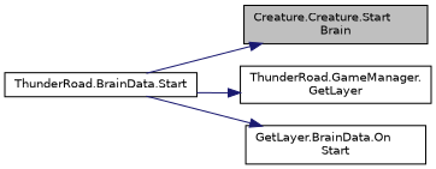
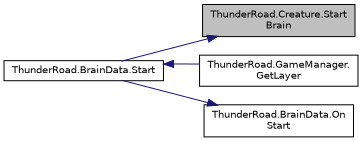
  digraph {
    rankdir=LR
    node [color=black fillcolor=white fontname=Helvetica fontsize=10 shape=record style=filled]
    edge [color=midnightblue fontname=Helvetica fontsize=10 labelfontname=Helvetica labelfontsize=10 style=solid]
-   n1 [fillcolor=grey75 fontcolor=black height=0.2 label="Creature.Creature.Start\lBrain" width=0.4]
+   n1 [fillcolor=grey75 fontcolor=black height=0.2 label="ThunderRoad.Creature.Start\lBrain" width=0.4]
    n2 [height=0.2 label="ThunderRoad.BrainData.Start" width=0.4]
    n3 [height=0.2 label="ThunderRoad.GameManager.\lGetLayer" width=0.4]
-   n4 [height=0.2 label="GetLayer.BrainData.On\lStart" width=0.4]
+   n4 [height=0.2 label="ThunderRoad.BrainData.On\lStart" width=0.4]
    n2 -> n1
-   n2 -> n3
+   n3 -> n2
    n2 -> n4
  }
